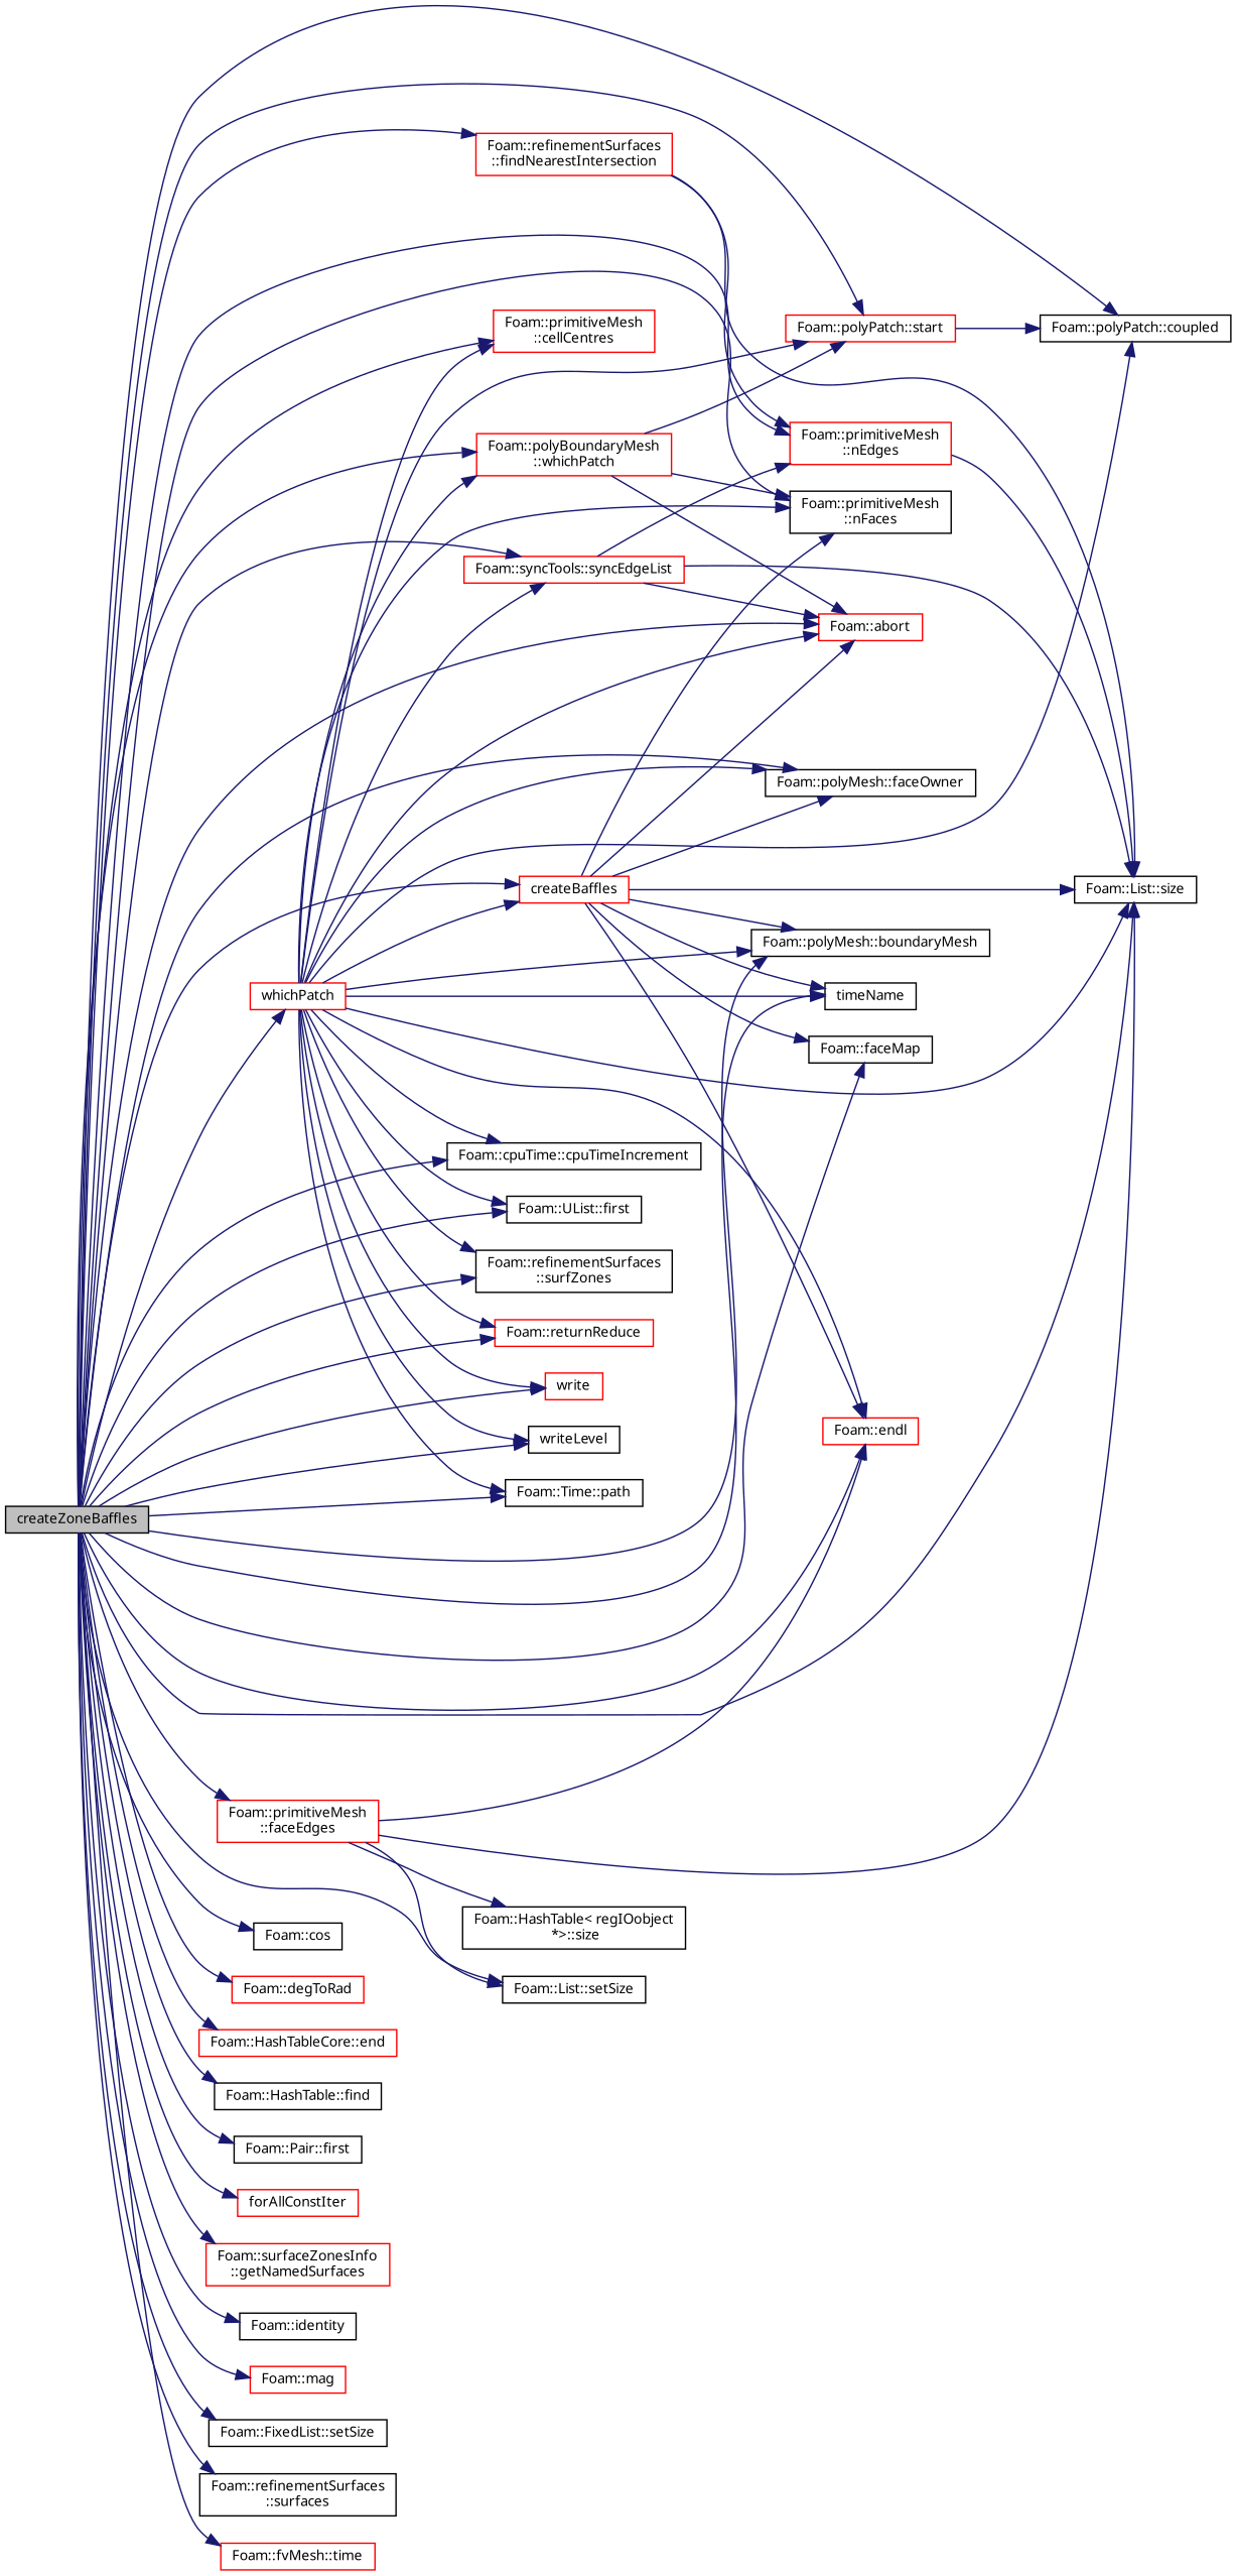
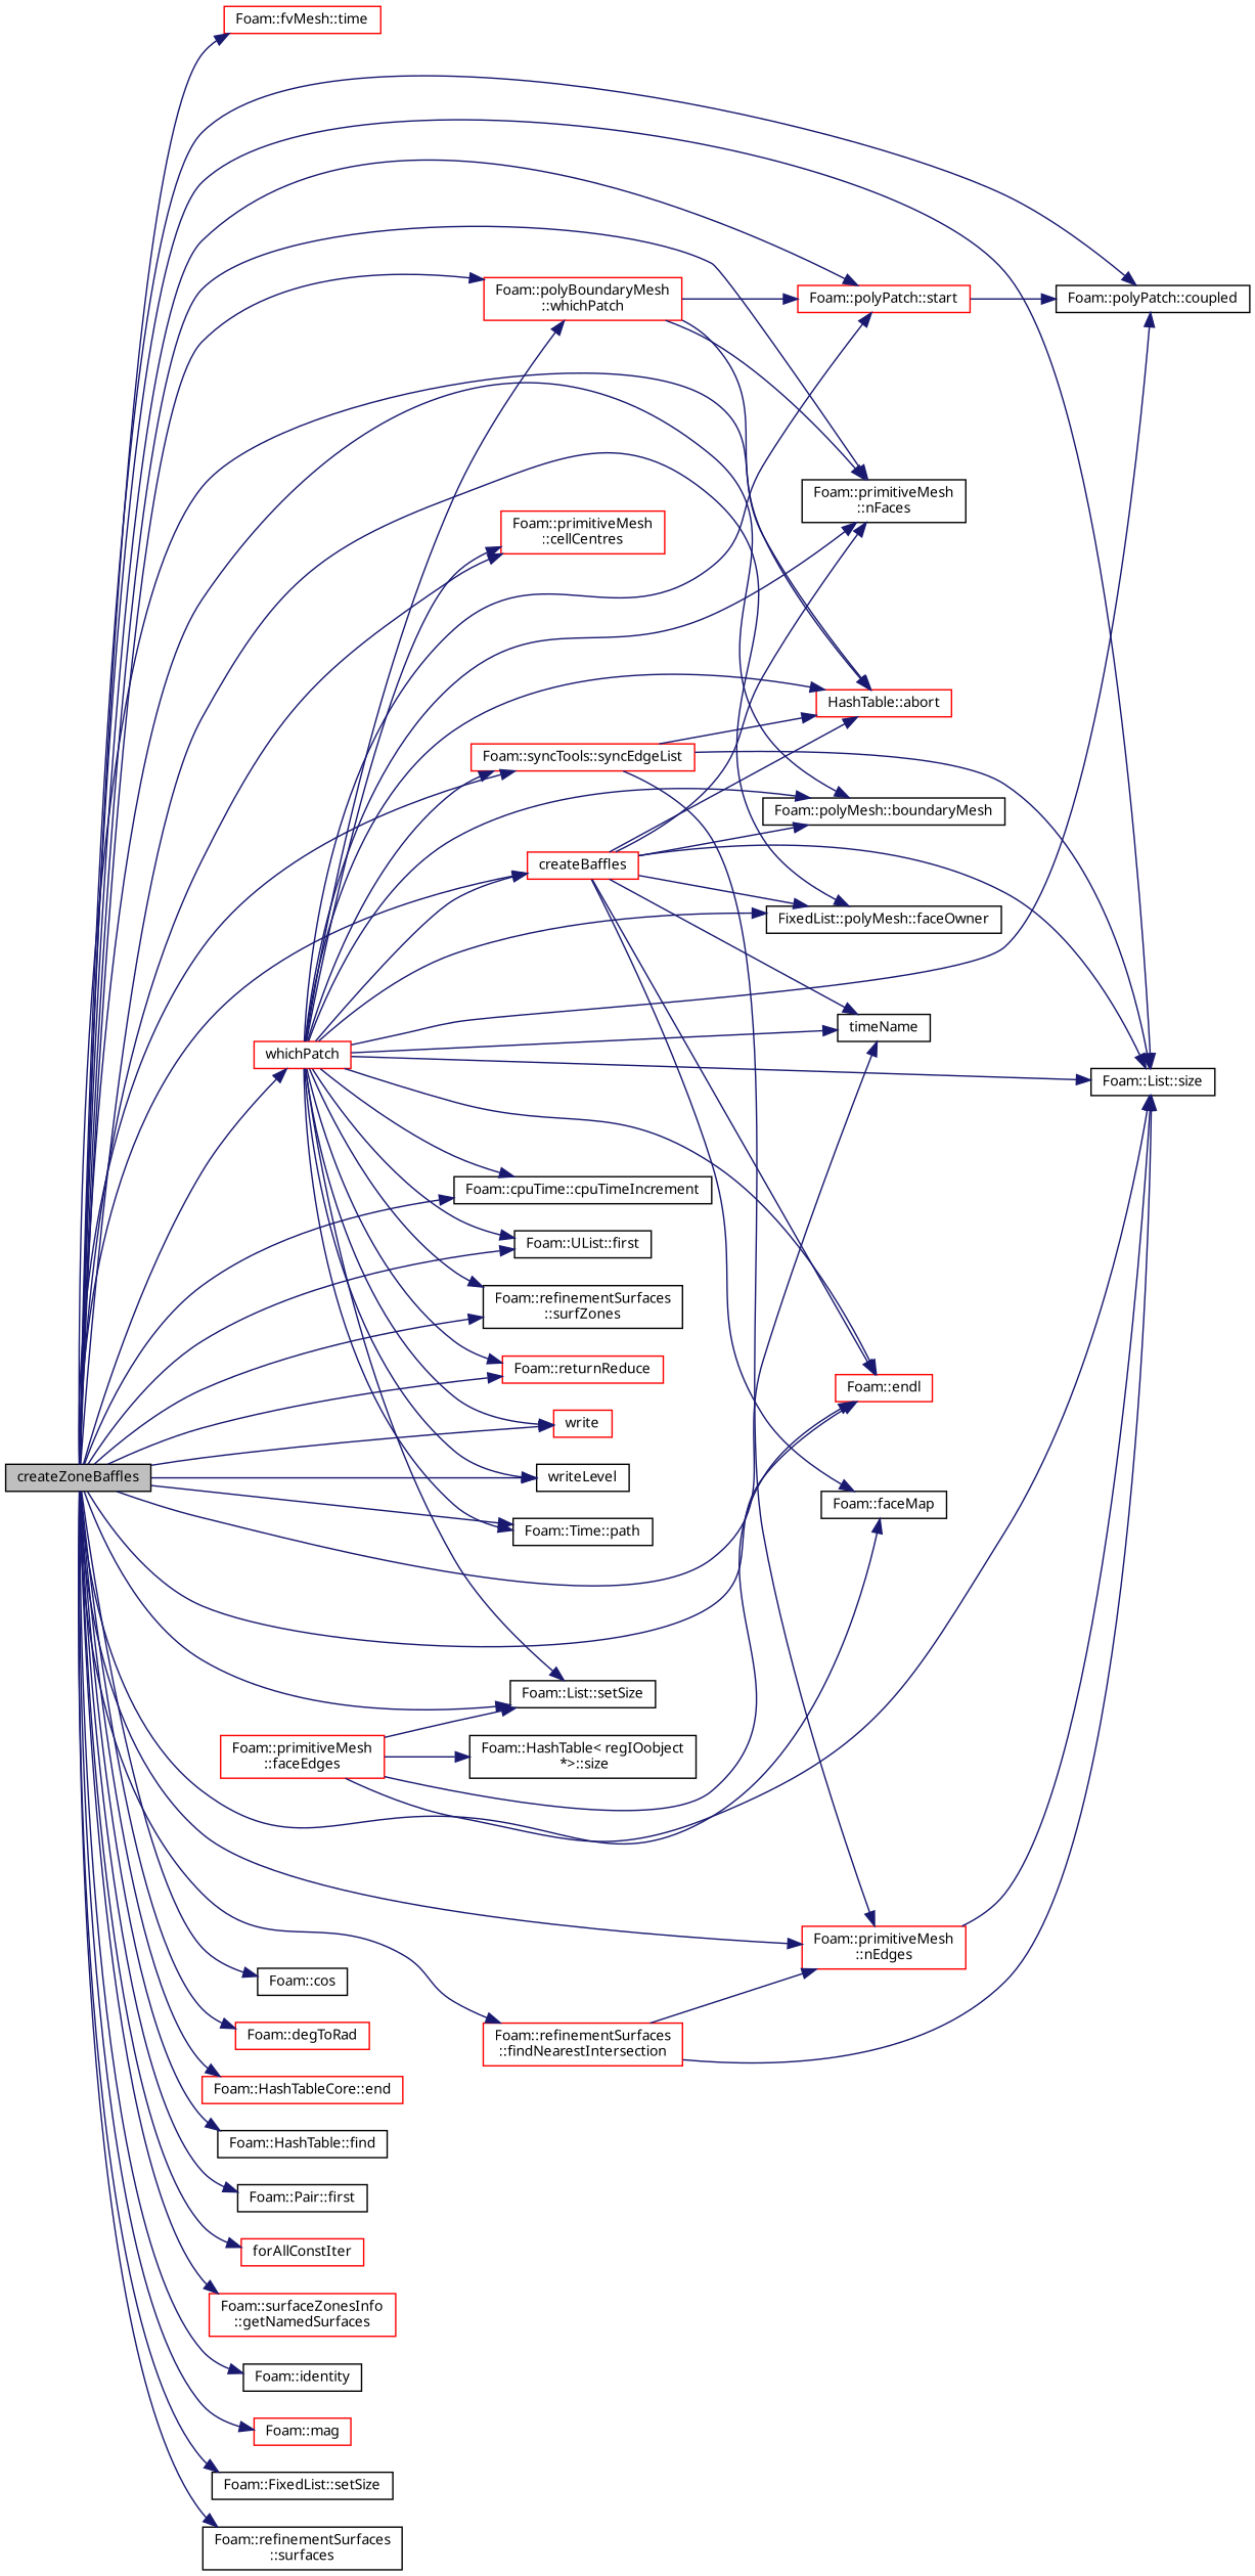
  digraph {
    fontname="Noto Sans"
    rankdir=LR
    node [color=black fontname="Noto Sans" fontsize=10 shape=record]
    edge [color=midnightblue fontname="Noto Sans" fontsize=10 labelfontname=Helvetica labelfontsize=10 style=solid]
    n1 [fillcolor=grey75 fontcolor=black height=0.2 label=createZoneBaffles style=filled width=0.4]
-   n2 [color=red height=0.2 label="Foam::abort" width=0.4]
+   n2 [color=red height=0.2 label="HashTable::abort" width=0.4]
    n3 [height=0.2 label="Foam::polyMesh::boundaryMesh" width=0.4]
    n4 [color=red height=0.2 label="Foam::primitiveMesh\l::cellCentres" width=0.4]
    n5 [height=0.2 label="Foam::cos" width=0.4]
    n6 [height=0.2 label="Foam::polyPatch::coupled" width=0.4]
    n7 [height=0.2 label="Foam::cpuTime::cpuTimeIncrement" width=0.4]
    n8 [color=red height=0.2 label=createBaffles width=0.4]
    n9 [color=red height=0.2 label="Foam::endl" width=0.4]
    n10 [height=0.2 label="Foam::faceMap" width=0.4]
-   n11 [height=0.2 label="Foam::polyMesh::faceOwner" width=0.4]
+   n11 [height=0.2 label="FixedList::polyMesh::faceOwner" width=0.4]
    n12 [height=0.2 label="Foam::primitiveMesh\l::nFaces" width=0.4]
    n13 [height=0.2 label="Foam::List::size" width=0.4]
    n14 [height=0.2 label=timeName width=0.4]
    n15 [color=red height=0.2 label="Foam::polyBoundaryMesh\l::whichPatch" width=0.4]
    n16 [color=red height=0.2 label="Foam::polyPatch::start" width=0.4]
    n17 [color=red height=0.2 label="Foam::degToRad" width=0.4]
    n18 [color=red height=0.2 label="Foam::HashTableCore::end" width=0.4]
    n19 [color=red height=0.2 label="Foam::primitiveMesh\l::faceEdges" width=0.4]
    n20 [height=0.2 label="Foam::List::setSize" width=0.4]
    n21 [height=0.2 label="Foam::HashTable::find" width=0.4]
    n22 [color=red height=0.2 label="Foam::refinementSurfaces\l::findNearestIntersection" width=0.4]
    n23 [height=0.2 label="Foam::Pair::first" width=0.4]
    n24 [height=0.2 label="Foam::UList::first" width=0.4]
    n25 [color=red height=0.2 label=forAllConstIter width=0.4]
    n26 [color=red height=0.2 label="Foam::surfaceZonesInfo\l::getNamedSurfaces" width=0.4]
    n27 [height=0.2 label="Foam::identity" width=0.4]
    n28 [color=red height=0.2 label="Foam::mag" width=0.4]
    n29 [color=red height=0.2 label=whichPatch width=0.4]
    n30 [height=0.2 label="Foam::refinementSurfaces\l::surfZones" width=0.4]
    n31 [color=red height=0.2 label="Foam::returnReduce" width=0.4]
    n32 [color=red height=0.2 label=write width=0.4]
    n33 [height=0.2 label=writeLevel width=0.4]
    n34 [height=0.2 label="Foam::Time::path" width=0.4]
    n35 [color=red height=0.2 label="Foam::syncTools::syncEdgeList" width=0.4]
    n36 [color=red height=0.2 label="Foam::primitiveMesh\l::nEdges" width=0.4]
    n37 [height=0.2 label="Foam::FixedList::setSize" width=0.4]
    n38 [height=0.2 label="Foam::refinementSurfaces\l::surfaces" width=0.4]
    n39 [color=red height=0.2 label="Foam::fvMesh::time" width=0.4]
    n40 [height=0.2 label="Foam::HashTable\< regIOobject\l *\>::size" width=0.4]
    n1 -> n2
    n1 -> n3
    n1 -> n4
    n1 -> n5
    n1 -> n6
    n1 -> n7
    n1 -> n8
    n1 -> n9
    n1 -> n10
    n1 -> n11
    n1 -> n12
    n1 -> n13
    n1 -> n14
    n1 -> n15
    n1 -> n16
    n1 -> n17
    n1 -> n18
-   n1 -> n19
    n1 -> n20
    n1 -> n21
    n1 -> n22
    n1 -> n23
    n1 -> n24
    n1 -> n25
    n1 -> n26
    n1 -> n27
    n1 -> n28
    n1 -> n29
    n1 -> n30
    n1 -> n31
    n1 -> n32
    n1 -> n33
    n1 -> n34
    n1 -> n35
    n1 -> n36
    n1 -> n37
    n1 -> n38
    n1 -> n39
    n8 -> n2
    n8 -> n3
    n8 -> n9
    n8 -> n10
    n8 -> n11
    n8 -> n12
    n8 -> n13
    n8 -> n14
    n15 -> n2
    n15 -> n12
    n15 -> n16
    n16 -> n6
    n19 -> n9
    n19 -> n13
    n19 -> n20
    n19 -> n40
    n22 -> n13
    n22 -> n36
    n29 -> n2
    n29 -> n3
    n29 -> n4
    n29 -> n6
    n29 -> n7
    n29 -> n8
    n29 -> n9
    n29 -> n11
    n29 -> n12
    n29 -> n13
    n29 -> n14
    n29 -> n15
    n29 -> n16
+   n29 -> n20
    n29 -> n24
    n29 -> n30
    n29 -> n31
    n29 -> n32
    n29 -> n33
    n29 -> n34
    n29 -> n35
    n35 -> n2
    n35 -> n13
    n35 -> n36
    n36 -> n13
  }
